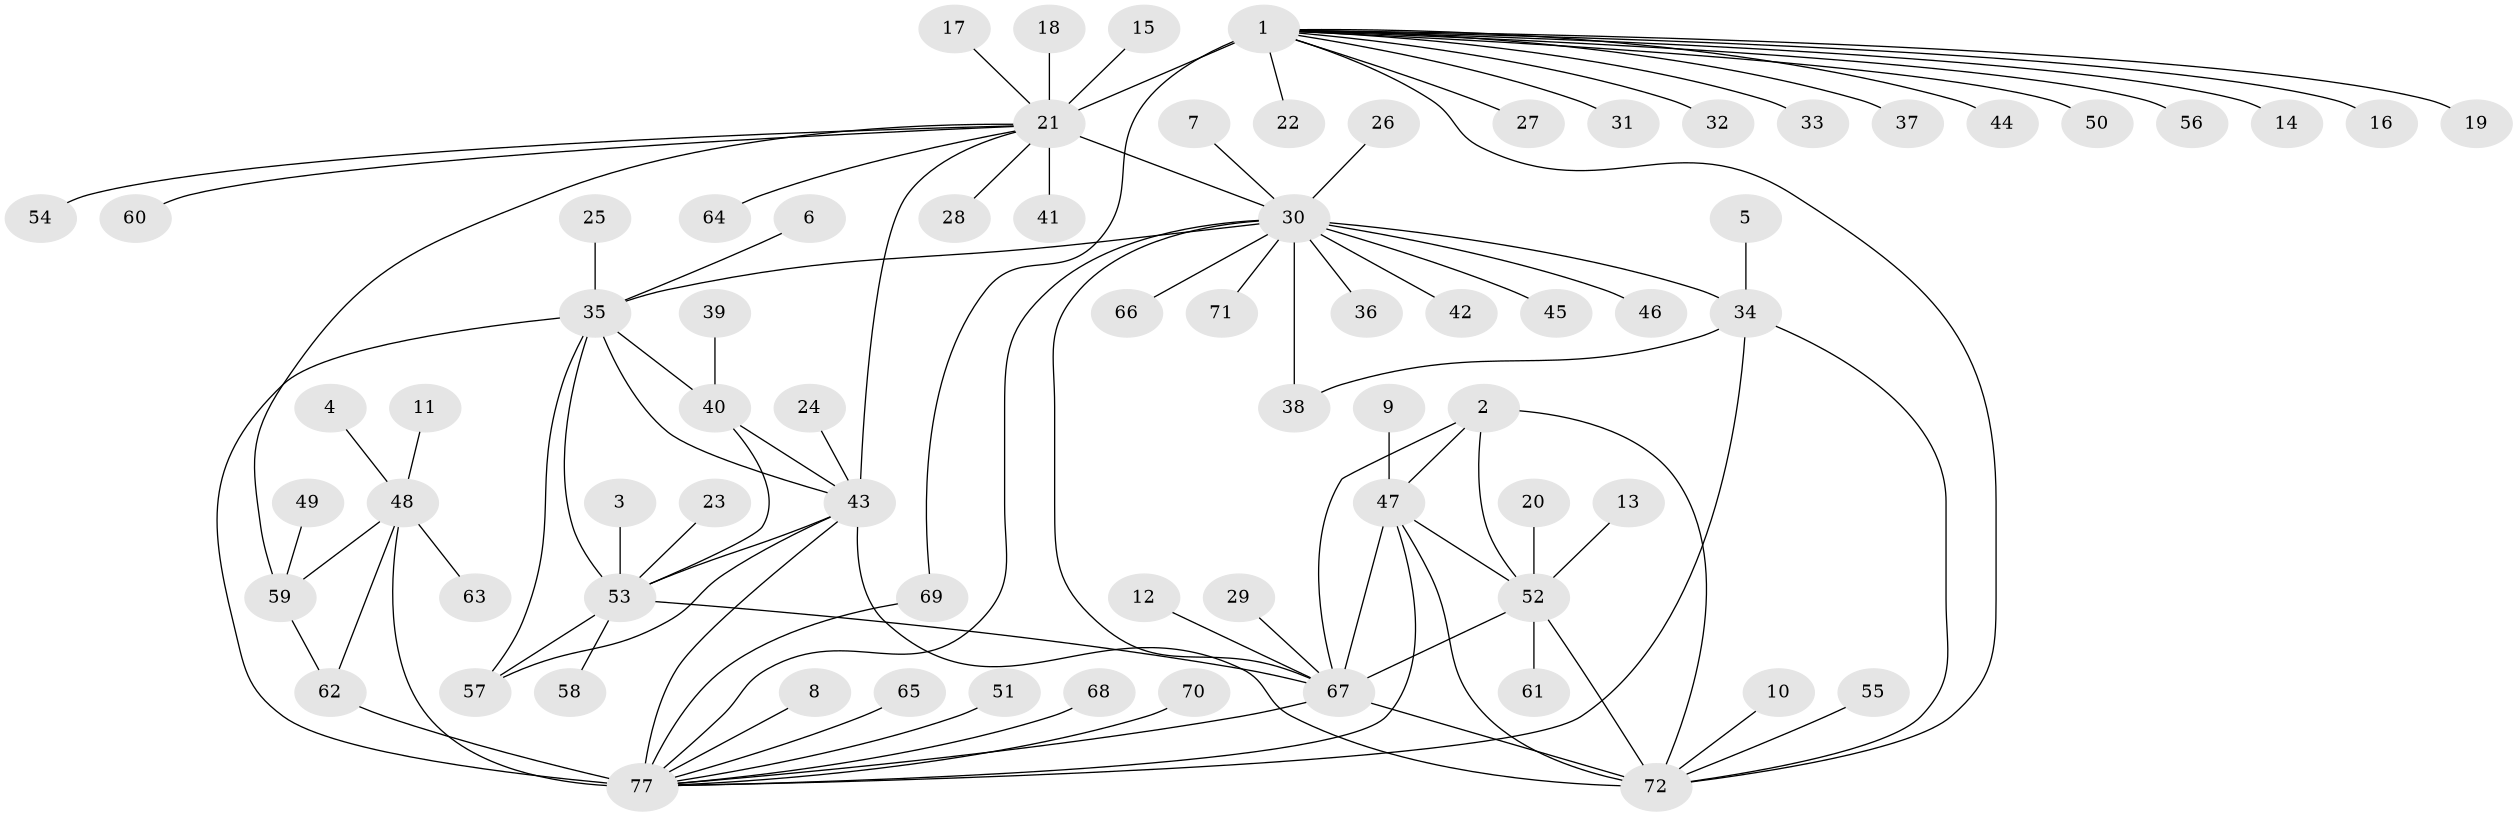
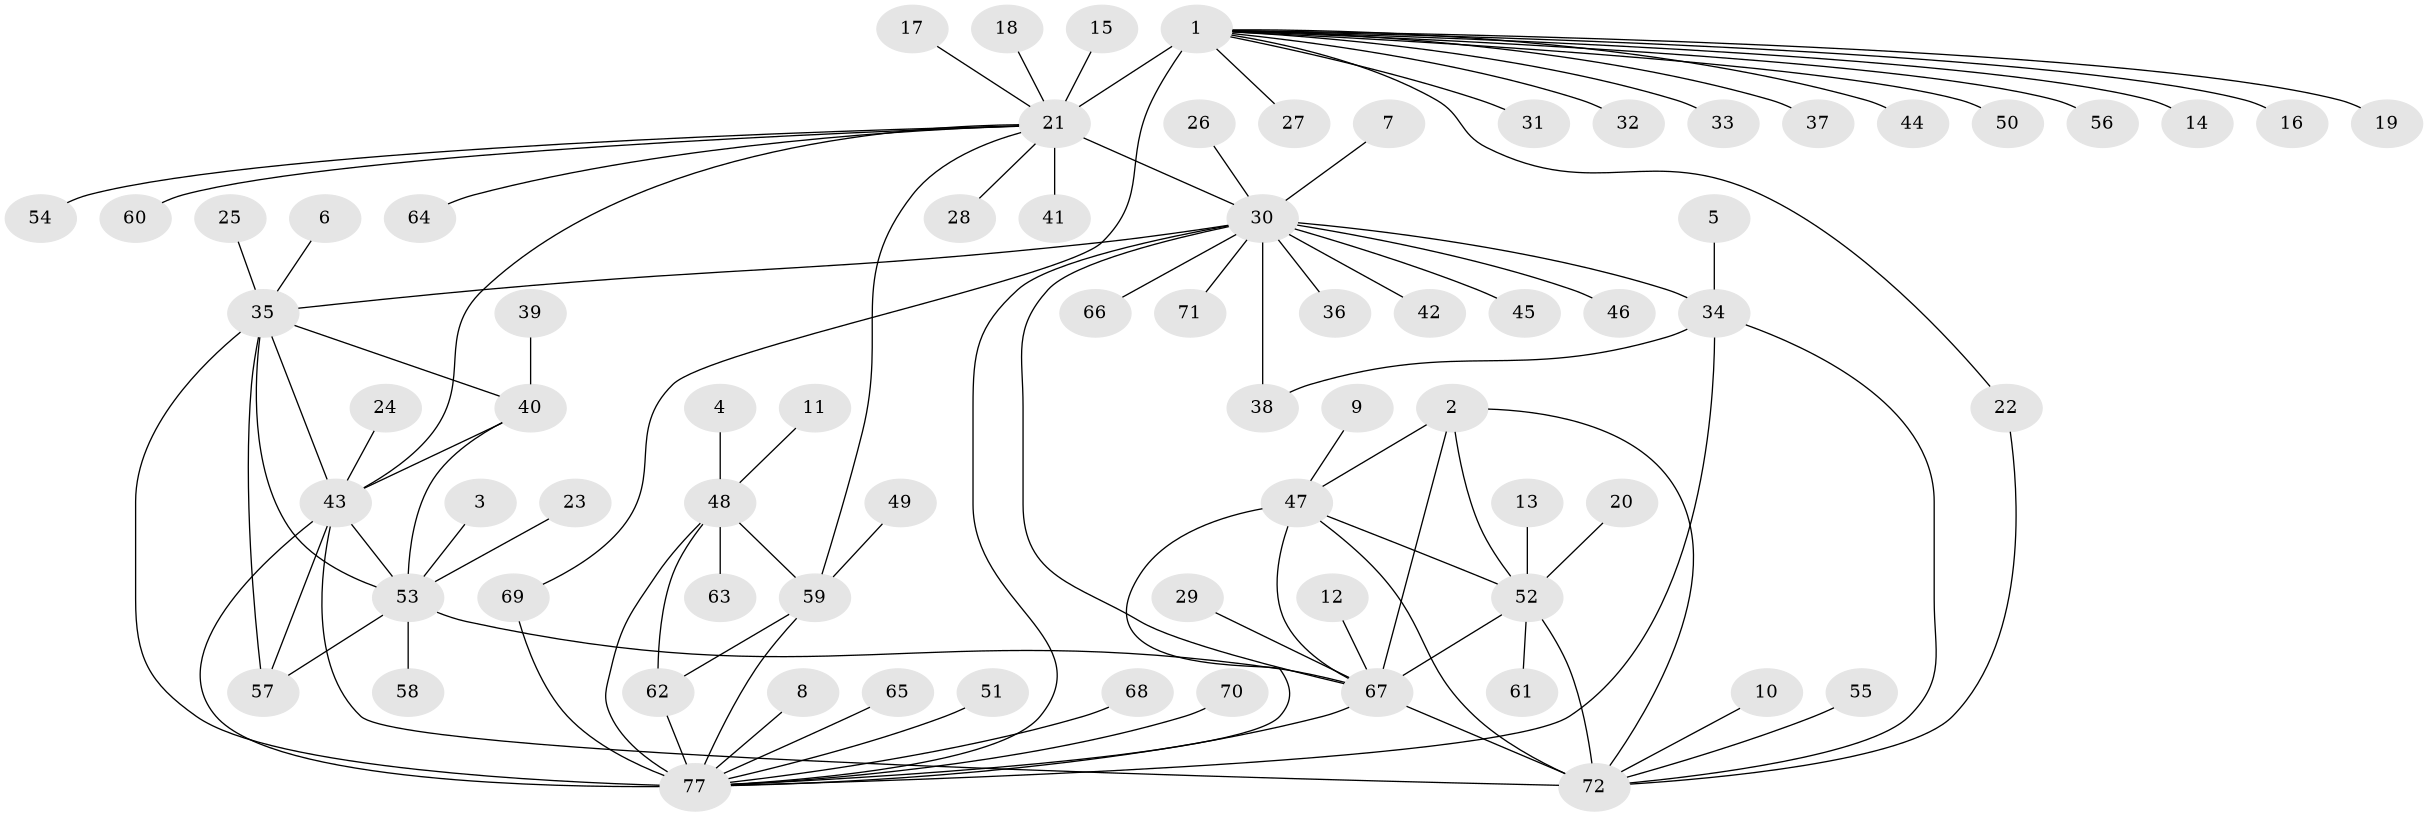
  graph {
    node [color=gray90 style=filled]
    edge [weight=1.0]
    1
    14
    16
    19
    21
    22
    27
    31
    32
    33
    37
    44
    50
    56
    69
    72
    30
    28
    41
    43
    54
    59
    60
    64
    n25 [label=77]
    2
    47
    52
    67
    61
    3
    53
    57
    58
    4
    48
    62
    63
    5
    34
    38
    6
    35
    40
    7
    36
    42
    45
    46
    66
    71
    8
    9
    10
    11
    12
    13
    15
    17
    18
    20
    23
    24
    25
    26
    29
    39
    65
    49
    51
    55
    68
    70
    1 -- 14
    1 -- 16
    1 -- 19
    1 -- 21 [weight=12.0]
    1 -- 22
    1 -- 27
    1 -- 31
    1 -- 32
    1 -- 33
    1 -- 37
    1 -- 44
    1 -- 50
    1 -- 56
    1 -- 69
-   1 -- 72
+   22 -- 72
    21 -- 30
    21 -- 28
    21 -- 41
    21 -- 43
    21 -- 54
    21 -- 59
    21 -- 60
    21 -- 64
    69 -- n25
    30 -- n25
    30 -- 67
    30 -- 34 [weight=5.0]
    30 -- 38 [weight=5.0]
    30 -- 35 [weight=2.0]
    30 -- 36
    30 -- 42
    30 -- 45
    30 -- 46
    30 -- 66
    30 -- 71
    43 -- 72
    43 -- n25
    43 -- 53 [weight=3.0]
    43 -- 57
+   59 -- n25 [weight=3.0]
    59 -- 62
    2 -- 72
    2 -- 47
    2 -- 52
    2 -- 67 [weight=3.0]
    47 -- 72
    47 -- n25
    47 -- 52
    47 -- 67 [weight=3.0]
    52 -- 72
    52 -- 67 [weight=3.0]
    52 -- 61
    67 -- 72 [weight=3.0]
    67 -- n25
    3 -- 53
    53 -- 67
    53 -- 57 [weight=3.0]
    53 -- 58
    4 -- 48
    48 -- 59 [weight=2.0]
    48 -- n25 [weight=6.0]
    48 -- 62 [weight=2.0]
    48 -- 63
    62 -- n25 [weight=3.0]
    5 -- 34
    34 -- 72
    34 -- n25
    34 -- 38
    6 -- 35
    35 -- 43
    35 -- n25
    35 -- 53 [weight=3.0]
    35 -- 57
    35 -- 40
    40 -- 43
    40 -- 53 [weight=3.0]
    7 -- 30
    8 -- n25
    9 -- 47
    10 -- 72
    11 -- 48
    12 -- 67
    13 -- 52
    15 -- 21
    17 -- 21
    18 -- 21
    20 -- 52
    23 -- 53
    24 -- 43
    25 -- 35
    26 -- 30
    29 -- 67
    39 -- 40
    65 -- n25
    49 -- 59
    51 -- n25
    55 -- 72
    68 -- n25
    70 -- n25
  }
